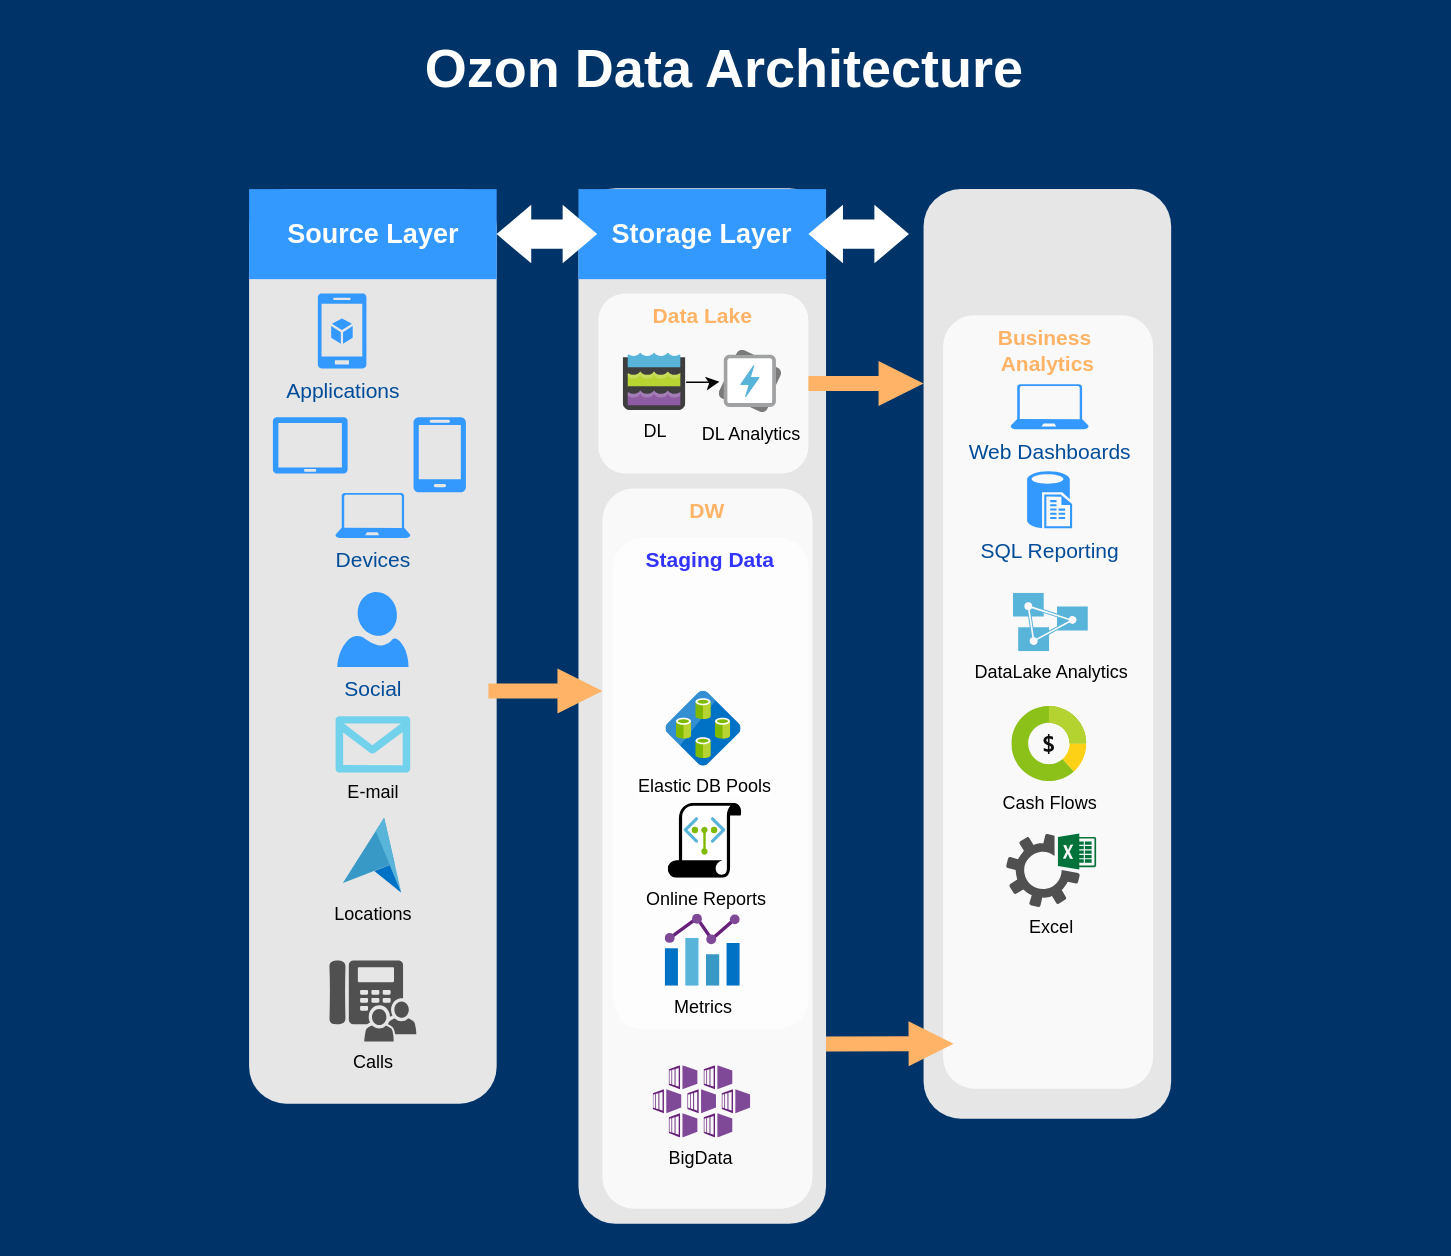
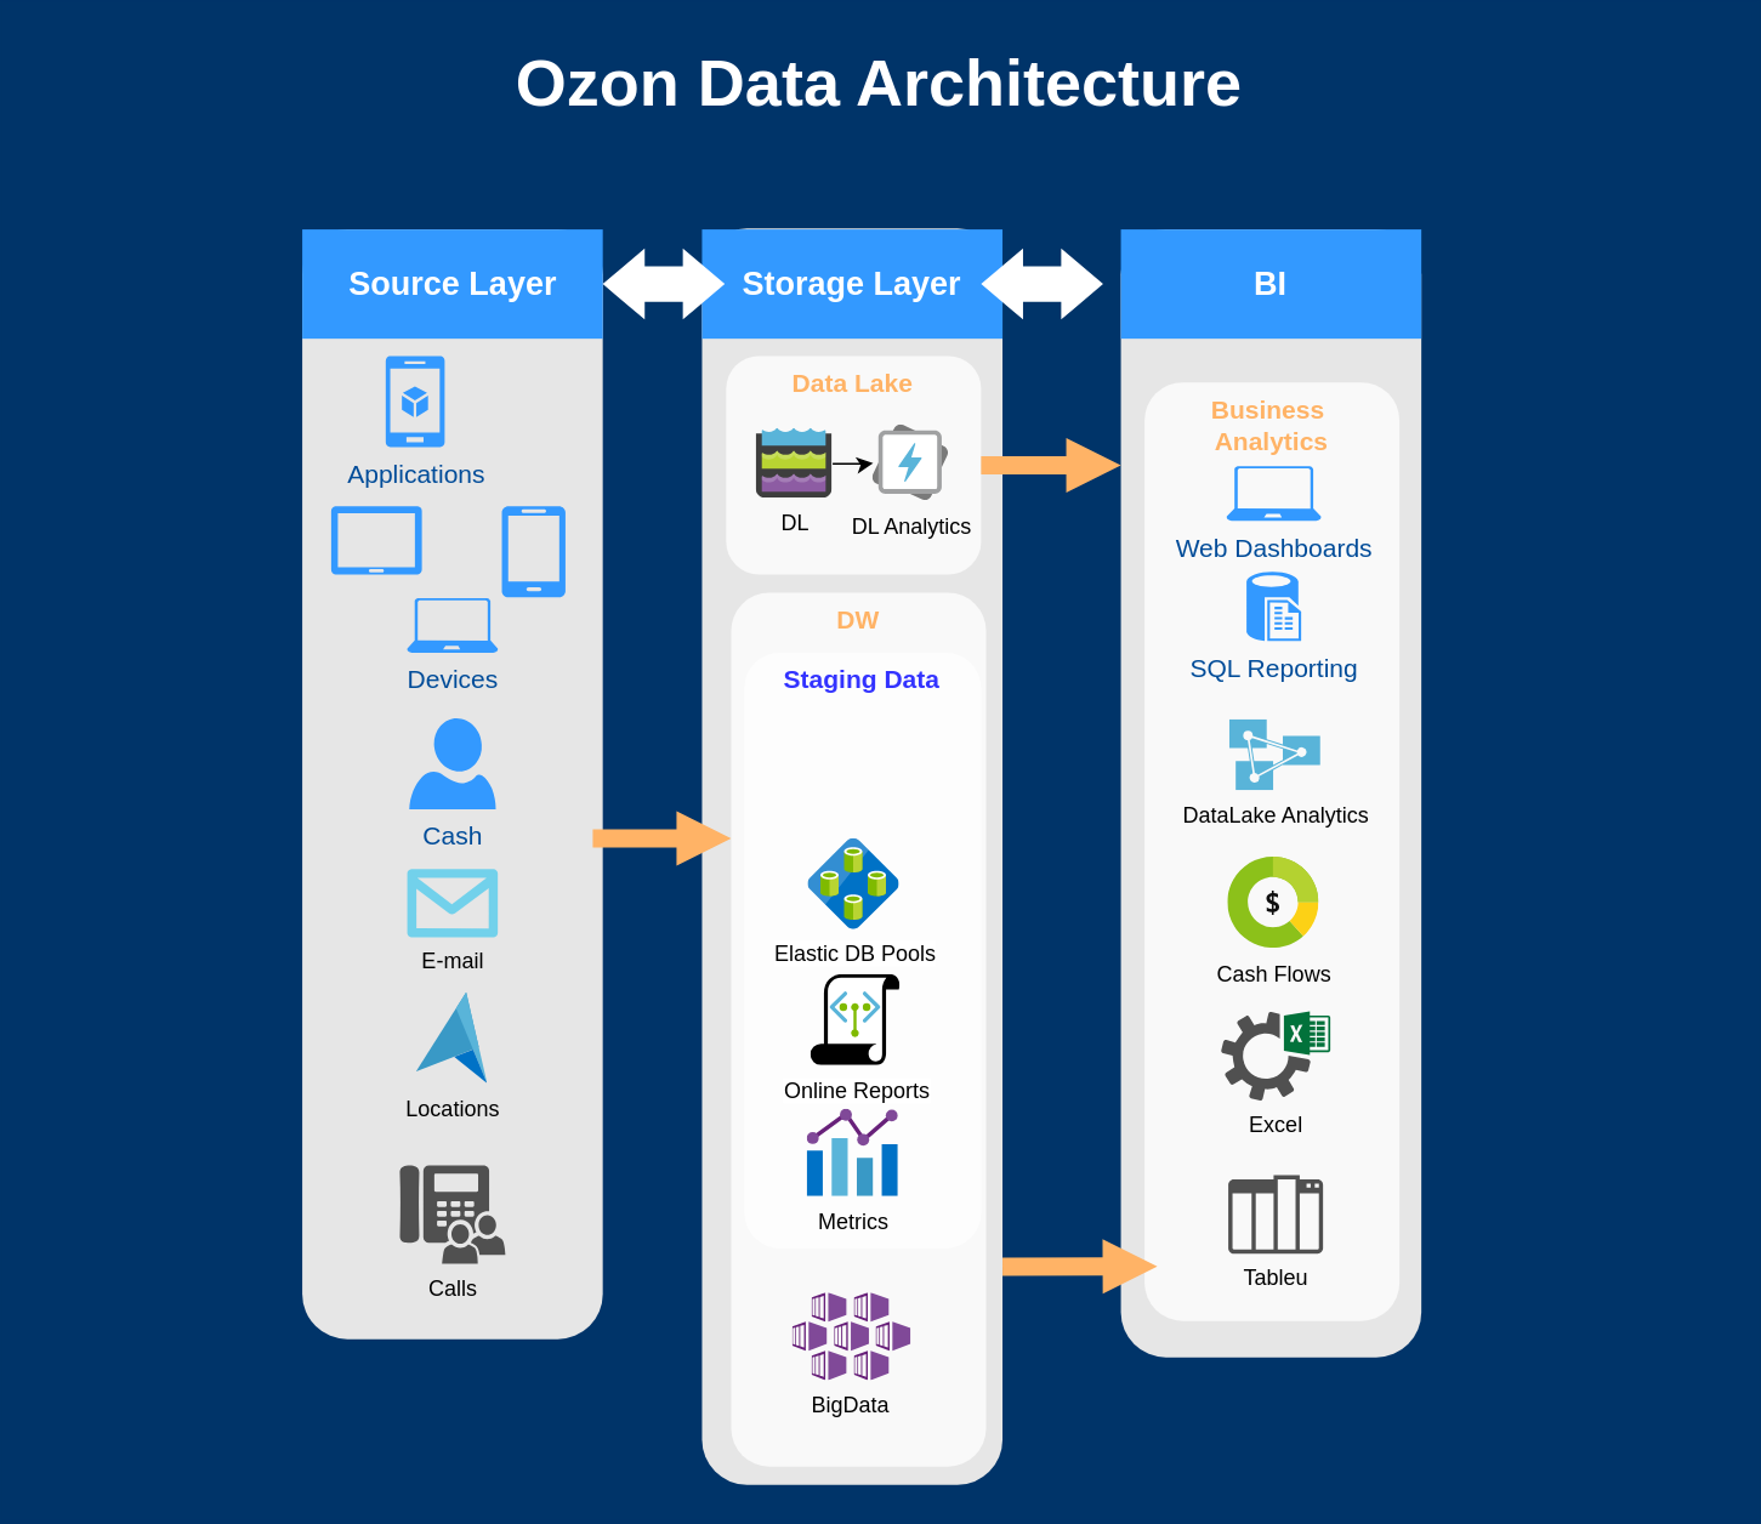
  <mxCell id="0" />
  <mxCell id="1" parent="0" />
  <mxCell id="2" value="" style="rounded=1;whiteSpace=wrap;html=1;dashed=1;strokeColor=none;strokeWidth=2;fillColor=#E6E6E6;fontFamily=Verdana;fontSize=12;fontColor=#00BEF2" parent="1" vertex="1"><mxGeometry x="165.5" y="125.5" width="165" height="609.5" as="geometry" /></mxCell>
  <mxCell id="3" value="" style="rounded=1;whiteSpace=wrap;html=1;dashed=1;strokeColor=none;strokeWidth=2;fillColor=#E6E6E6;fontFamily=Verdana;fontSize=12;fontColor=#00BEF2" parent="1" vertex="1"><mxGeometry x="385" y="125" width="165" height="690" as="geometry" /></mxCell>
  <mxCell id="4" value="Source Layer" style="whiteSpace=wrap;html=1;dashed=1;strokeColor=none;strokeWidth=2;fillColor=#3399FF;fontFamily=Helvetica;fontSize=18;fontColor=#FFFFFF;fontStyle=1" parent="1" vertex="1"><mxGeometry x="165.5" y="125.5" width="165" height="60" as="geometry" /></mxCell>
  <mxCell id="5" value="" style="rounded=1;whiteSpace=wrap;html=1;dashed=1;strokeColor=none;strokeWidth=2;fillColor=#E6E6E6;fontFamily=Verdana;fontSize=12;fontColor=#00BEF2" parent="1" vertex="1"><mxGeometry x="615" y="125.5" width="165" height="619.5" as="geometry" /></mxCell>
+ <mxCell id="6" value="BI" style="whiteSpace=wrap;html=1;dashed=1;strokeColor=none;strokeWidth=2;fillColor=#3399FF;fontFamily=Helvetica;fontSize=18;fontColor=#FFFFFF;fontStyle=1" parent="1" vertex="1"><mxGeometry x="615" y="125.5" width="165" height="60" as="geometry" /></mxCell>
  <mxCell id="7" value="" style="verticalLabelPosition=bottom;html=1;verticalAlign=top;strokeColor=none;fillColor=#3399FF;shape=mxgraph.azure.tablet;dashed=1;fontFamily=Helvetica;fontSize=14;fontColor=#004C99" parent="1" vertex="1"><mxGeometry x="181.25" y="277.5" width="50" height="37.5" as="geometry" /></mxCell>
  <mxCell id="8" value="" style="verticalLabelPosition=bottom;html=1;verticalAlign=top;strokeColor=none;fillColor=#3399FF;shape=mxgraph.azure.mobile;dashed=1;fontFamily=Helvetica;fontSize=14;fontColor=#004C99" parent="1" vertex="1"><mxGeometry x="275" y="277.5" width="35" height="50" as="geometry" /></mxCell>
  <mxCell id="9" value="Devices" style="verticalLabelPosition=bottom;html=1;verticalAlign=top;strokeColor=none;fillColor=#3399FF;shape=mxgraph.azure.laptop;dashed=1;fontFamily=Helvetica;fontSize=14;fontColor=#004C99" parent="1" vertex="1"><mxGeometry x="223" y="328" width="50" height="30" as="geometry" /></mxCell>
  <mxCell id="10" value="Applications" style="verticalLabelPosition=bottom;html=1;verticalAlign=top;strokeColor=none;fillColor=#3399FF;shape=mxgraph.azure.mobile_services;dashed=1;fontFamily=Helvetica;fontSize=14;fontColor=#004C99" parent="1" vertex="1"><mxGeometry x="211.25" y="195" width="32.5" height="50" as="geometry" /></mxCell>
- <mxCell id="11" value="Social" style="verticalLabelPosition=bottom;html=1;verticalAlign=top;strokeColor=none;fillColor=#3399FF;shape=mxgraph.azure.user;dashed=1;fontSize=14;fontColor=#004C99" parent="1" vertex="1"><mxGeometry x="224.25" y="394" width="47.5" height="50" as="geometry" /></mxCell>
+ <mxCell id="11" value="Cash" style="verticalLabelPosition=bottom;html=1;verticalAlign=top;strokeColor=none;fillColor=#3399FF;shape=mxgraph.azure.user;dashed=1;fontSize=14;fontColor=#004C99" parent="1" vertex="1"><mxGeometry x="224.25" y="394" width="47.5" height="50" as="geometry" /></mxCell>
  <mxCell id="12" value="Ozon Data Architecture" style="text;html=1;strokeColor=none;fillColor=none;align=center;verticalAlign=middle;whiteSpace=wrap;overflow=hidden;dashed=1;fontSize=36;fontColor=#FFFFFF;fontFamily=Helvetica;fontStyle=1" parent="1" vertex="1"><mxGeometry x="20" y="20" width="925" height="50" as="geometry" /></mxCell>
  <mxCell id="13" value="Business&amp;nbsp;&lt;div&gt;Analytics&lt;/div&gt;" style="rounded=1;whiteSpace=wrap;html=1;dashed=1;strokeColor=none;strokeWidth=2;fillColor=#FFFFFF;fontFamily=Helvetica;fontSize=14;fontColor=#FFB366;opacity=75;verticalAlign=top;fontStyle=1" parent="1" vertex="1"><mxGeometry x="628" y="209.5" width="140" height="515.5" as="geometry" /></mxCell>
  <mxCell id="14" value="DW" style="rounded=1;whiteSpace=wrap;html=1;dashed=1;strokeColor=none;strokeWidth=2;fillColor=#FFFFFF;fontFamily=Helvetica;fontSize=14;fontColor=#FFB366;opacity=75;verticalAlign=top;fontStyle=1" parent="1" vertex="1"><mxGeometry x="401" y="325" width="140" height="480" as="geometry" /></mxCell>
  <mxCell id="15" value="SQL Reporting" style="verticalLabelPosition=bottom;html=1;verticalAlign=top;strokeColor=none;fillColor=#3399FF;shape=mxgraph.azure.sql_reporting;dashed=1;fontSize=14;fontColor=#004C99" parent="1" vertex="1"><mxGeometry x="684" y="313.5" width="30" height="38" as="geometry" /></mxCell>
  <mxCell id="16" value="Data Lake" style="rounded=1;whiteSpace=wrap;html=1;dashed=1;strokeColor=none;strokeWidth=2;fillColor=#FFFFFF;fontFamily=Helvetica;fontSize=14;fontColor=#FFB366;opacity=75;verticalAlign=top;fontStyle=1" parent="1" vertex="1"><mxGeometry x="398.25" y="195" width="140" height="120" as="geometry" /></mxCell>
  <mxCell id="17" value="" style="arrow;html=1;endArrow=block;endFill=1;strokeColor=none;strokeWidth=4;fontFamily=Helvetica;fontSize=36;fontColor=#FFB366;fillColor=#FFB366;" parent="1" edge="1"><mxGeometry width="100" height="100" relative="1" as="geometry"><mxPoint x="325" y="460" as="sourcePoint" /><mxPoint x="401" y="460" as="targetPoint" /></mxGeometry></mxCell>
  <mxCell id="18" value="" style="arrow;html=1;endArrow=block;endFill=1;strokeColor=none;strokeWidth=4;fontFamily=Helvetica;fontSize=36;fontColor=#FFB366;fillColor=#FFB366;opacity=100;" parent="1" edge="1" source="16"><mxGeometry width="100" height="100" relative="1" as="geometry"><mxPoint x="545" y="270" as="sourcePoint" /><mxPoint x="615" y="255" as="targetPoint" /></mxGeometry></mxCell>
  <mxCell id="19" value="Web Dashboards" style="verticalLabelPosition=bottom;html=1;verticalAlign=top;strokeColor=none;fillColor=#3399FF;shape=mxgraph.azure.laptop;dashed=1;fontFamily=Helvetica;fontSize=14;fontColor=#004C99" parent="1" vertex="1"><mxGeometry x="673" y="255.5" width="52" height="30" as="geometry" /></mxCell>
  <mxCell id="20" value="Storage Layer" style="whiteSpace=wrap;html=1;dashed=1;strokeColor=none;strokeWidth=2;fillColor=#3399FF;fontFamily=Helvetica;fontSize=18;fontColor=#FFFFFF;fontStyle=1" vertex="1" parent="1"><mxGeometry x="385" y="125.5" width="165" height="60" as="geometry" /></mxCell>
  <mxCell id="21" value="" style="shape=mxgraph.arrows.two_way_arrow_horizontal;html=1;verticalLabelPosition=bottom;verticalAlign=top;strokeWidth=2;strokeColor=none;dashed=1;fillColor=#FFFFFF;fontFamily=Verdana;fontSize=12;fontColor=#00BEF2" parent="1" vertex="1"><mxGeometry x="330.5" y="136" width="67" height="39" as="geometry" /></mxCell>
  <mxCell id="22" value="" style="shape=mxgraph.arrows.two_way_arrow_horizontal;html=1;verticalLabelPosition=bottom;verticalAlign=top;strokeWidth=2;strokeColor=none;dashed=1;fillColor=#FFFFFF;fontFamily=Verdana;fontSize=12;fontColor=#00BEF2" parent="1" vertex="1"><mxGeometry x="538.25" y="136" width="67" height="39" as="geometry" /></mxCell>
  <mxCell id="23" value="E-mail&lt;br&gt;" style="verticalLabelPosition=bottom;html=1;verticalAlign=top;align=center;strokeColor=none;fillColor=#00BEF2;shape=mxgraph.azure.message;pointerEvents=1;" vertex="1" parent="1"><mxGeometry x="223" y="476.75" width="50" height="37.5" as="geometry" /></mxCell>
  <mxCell id="24" value="DataLake Analytics&lt;br&gt;" style="sketch=0;aspect=fixed;html=1;points=[];align=center;image;fontSize=12;image=img/lib/mscae/Analysis_Services.svg;labelBackgroundColor=none;" vertex="1" parent="1"><mxGeometry x="675" y="395" width="50" height="39" as="geometry" /></mxCell>
  <mxCell id="25" value="&lt;font color=&quot;#3333ff&quot;&gt;Staging Data&lt;/font&gt;" style="rounded=1;whiteSpace=wrap;html=1;dashed=1;strokeColor=none;strokeWidth=2;fillColor=#FFFFFF;fontFamily=Helvetica;fontSize=14;fontColor=#FFB366;opacity=75;verticalAlign=top;fontStyle=1;shadow=0;" vertex="1" parent="1"><mxGeometry x="408.25" y="358" width="130" height="327" as="geometry" /></mxCell>
  <mxCell id="26" value="" style="edgeStyle=orthogonalEdgeStyle;rounded=0;orthogonalLoop=1;jettySize=auto;html=1;fontColor=#000000;" edge="1" parent="1" source="27" target="32"><mxGeometry relative="1" as="geometry" /></mxCell>
  <mxCell id="27" value="DL" style="sketch=0;aspect=fixed;html=1;points=[];align=center;image;fontSize=12;image=img/lib/mscae/Data_Lake_Storage.svg;labelBackgroundColor=none;" vertex="1" parent="1"><mxGeometry x="415" y="235" width="41.74" height="38.4" as="geometry" /></mxCell>
  <mxCell id="28" value="Online Reports" style="sketch=0;aspect=fixed;html=1;points=[];align=center;image;fontSize=12;image=img/lib/mscae/Service_Endpoint_Policies.svg;" vertex="1" parent="1"><mxGeometry x="445" y="535" width="49" height="50" as="geometry" /></mxCell>
  <mxCell id="29" value="Elastic DB Pools&lt;br&gt;" style="sketch=0;aspect=fixed;html=1;points=[];align=center;image;fontSize=12;image=img/lib/mscae/Elastic_Database_Pools.svg;" vertex="1" parent="1"><mxGeometry x="443.5" y="460.25" width="50" height="50" as="geometry" /></mxCell>
  <mxCell id="30" value="Locations&lt;br&gt;" style="sketch=0;aspect=fixed;html=1;points=[];align=center;image;fontSize=12;image=img/lib/mscae/Azure_Maps.svg;shadow=0;fontColor=#000000;labelBackgroundColor=none;" vertex="1" parent="1"><mxGeometry x="228.5" y="545" width="39" height="50" as="geometry" /></mxCell>
  <mxCell id="31" value="Metrics&lt;br&gt;" style="sketch=0;aspect=fixed;html=1;points=[];align=center;image;fontSize=12;image=img/lib/mscae/Chart.svg;shadow=0;labelBackgroundColor=none;fontColor=#000000;" vertex="1" parent="1"><mxGeometry x="443" y="609" width="50" height="48" as="geometry" /></mxCell>
  <mxCell id="32" value="DL Analytics&lt;br&gt;" style="sketch=0;aspect=fixed;html=1;points=[];align=center;image;fontSize=12;image=img/lib/mscae/Data_Lake_Analytics.svg;shadow=0;labelBackgroundColor=none;fontColor=#000000;" vertex="1" parent="1"><mxGeometry x="479" y="233.1" width="41.5" height="41.5" as="geometry" /></mxCell>
  <mxCell id="33" value="BigData&amp;nbsp;" style="sketch=0;aspect=fixed;html=1;points=[];align=center;image;fontSize=12;image=img/lib/mscae/Kubernetes_Services.svg;shadow=0;labelBackgroundColor=none;fontColor=#000000;" vertex="1" parent="1"><mxGeometry x="435" y="709.9" width="65" height="48.1" as="geometry" /></mxCell>
  <mxCell id="34" value="" style="arrow;html=1;endArrow=block;endFill=1;strokeColor=none;strokeWidth=4;fontFamily=Helvetica;fontSize=36;fontColor=#FFB366;fillColor=#FFB366;opacity=100" edge="1" parent="1"><mxGeometry width="100" height="100" relative="1" as="geometry"><mxPoint x="550" y="695.284" as="sourcePoint" /><mxPoint x="635" y="695" as="targetPoint" /></mxGeometry></mxCell>
  <mxCell id="35" value="Cash Flows" style="sketch=0;aspect=fixed;html=1;points=[];align=center;image;fontSize=12;image=img/lib/mscae/BillingHub.svg;shadow=0;labelBackgroundColor=none;fontColor=#000000;" vertex="1" parent="1"><mxGeometry x="674" y="470.5" width="50" height="50" as="geometry" /></mxCell>
  <mxCell id="36" value="Excel&lt;br&gt;" style="sketch=0;pointerEvents=1;shadow=0;dashed=0;html=1;strokeColor=none;fillColor=#505050;labelPosition=center;verticalLabelPosition=bottom;verticalAlign=top;outlineConnect=0;align=center;shape=mxgraph.office.services.excel_services;labelBackgroundColor=none;fontColor=#000000;" vertex="1" parent="1"><mxGeometry x="670" y="555" width="60" height="49" as="geometry" /></mxCell>
  <mxCell id="37" value="Calls&lt;br&gt;" style="sketch=0;pointerEvents=1;shadow=0;dashed=0;html=1;strokeColor=none;fillColor=#505050;labelPosition=center;verticalLabelPosition=bottom;verticalAlign=top;outlineConnect=0;align=center;shape=mxgraph.office.communications.response_group;labelBackgroundColor=none;fontColor=#000000;" vertex="1" parent="1"><mxGeometry x="219" y="639.5" width="58" height="54" as="geometry" /></mxCell>
+ <mxCell id="38" value="Tableu&lt;br&gt;" style="sketch=0;pointerEvents=1;shadow=0;dashed=0;html=1;strokeColor=none;fillColor=#505050;labelPosition=center;verticalLabelPosition=bottom;verticalAlign=top;outlineConnect=0;align=center;shape=mxgraph.office.concepts.column;labelBackgroundColor=none;fontColor=#000000;" vertex="1" parent="1"><mxGeometry x="674" y="645" width="52" height="43" as="geometry" /></mxCell>
